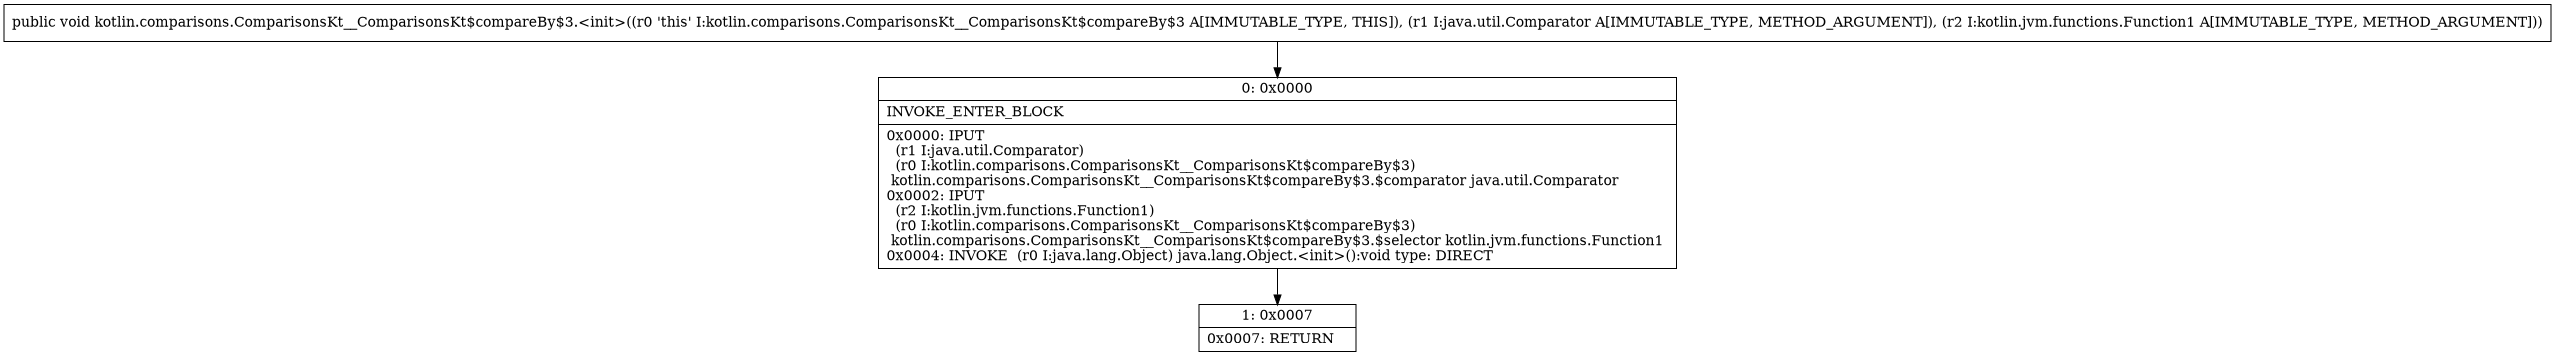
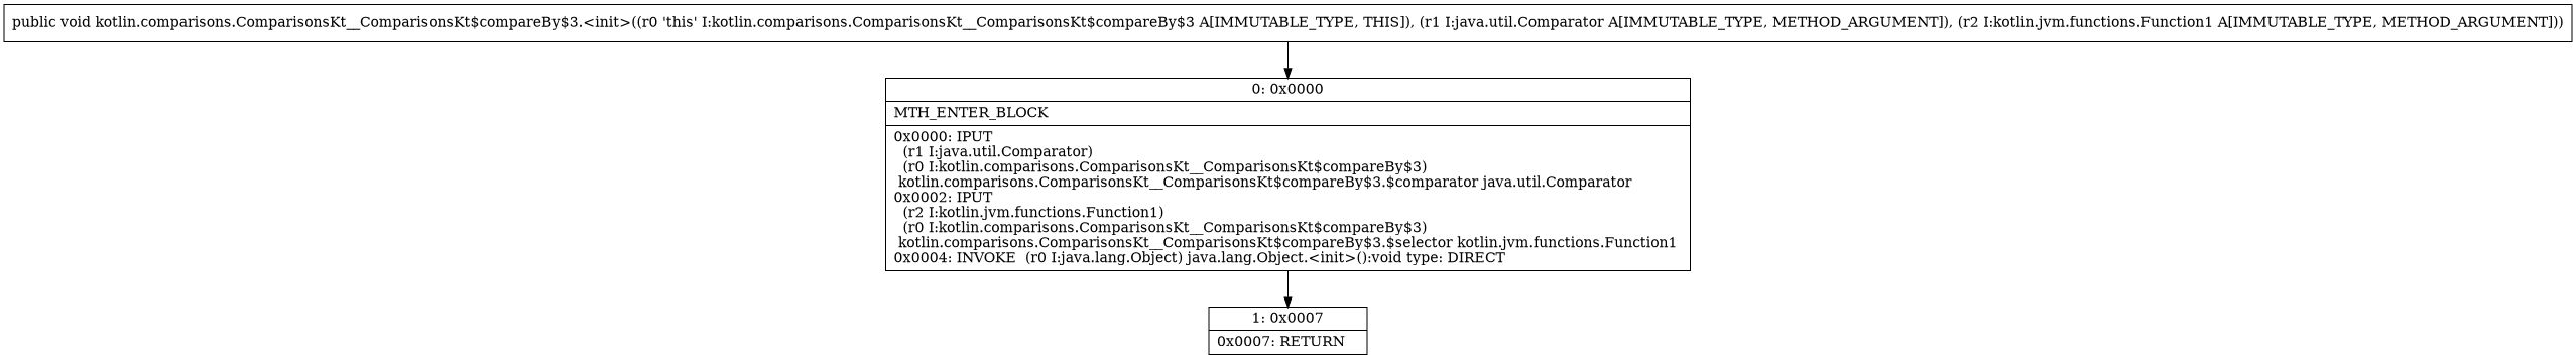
  digraph {
    node [shape=record]
-   n1 [label="{0\:\ 0x0000|INVOKE_ENTER_BLOCK\l|0x0000: IPUT  \l  (r1 I:java.util.Comparator)\l  (r0 I:kotlin.comparisons.ComparisonsKt__ComparisonsKt$compareBy$3)\l kotlin.comparisons.ComparisonsKt__ComparisonsKt$compareBy$3.$comparator java.util.Comparator \l0x0002: IPUT  \l  (r2 I:kotlin.jvm.functions.Function1)\l  (r0 I:kotlin.comparisons.ComparisonsKt__ComparisonsKt$compareBy$3)\l kotlin.comparisons.ComparisonsKt__ComparisonsKt$compareBy$3.$selector kotlin.jvm.functions.Function1 \l0x0004: INVOKE  (r0 I:java.lang.Object) java.lang.Object.\<init\>():void type: DIRECT \l}"]
+   n1 [label="{0\:\ 0x0000|MTH_ENTER_BLOCK\l|0x0000: IPUT  \l  (r1 I:java.util.Comparator)\l  (r0 I:kotlin.comparisons.ComparisonsKt__ComparisonsKt$compareBy$3)\l kotlin.comparisons.ComparisonsKt__ComparisonsKt$compareBy$3.$comparator java.util.Comparator \l0x0002: IPUT  \l  (r2 I:kotlin.jvm.functions.Function1)\l  (r0 I:kotlin.comparisons.ComparisonsKt__ComparisonsKt$compareBy$3)\l kotlin.comparisons.ComparisonsKt__ComparisonsKt$compareBy$3.$selector kotlin.jvm.functions.Function1 \l0x0004: INVOKE  (r0 I:java.lang.Object) java.lang.Object.\<init\>():void type: DIRECT \l}"]
    n2 [label="{1\:\ 0x0007|0x0007: RETURN   \l}"]
    n3 [label="{public void kotlin.comparisons.ComparisonsKt__ComparisonsKt$compareBy$3.\<init\>((r0 'this' I:kotlin.comparisons.ComparisonsKt__ComparisonsKt$compareBy$3 A[IMMUTABLE_TYPE, THIS]), (r1 I:java.util.Comparator A[IMMUTABLE_TYPE, METHOD_ARGUMENT]), (r2 I:kotlin.jvm.functions.Function1 A[IMMUTABLE_TYPE, METHOD_ARGUMENT])) }"]
    n1 -> n2
    n3 -> n1
  }
